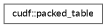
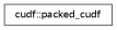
  digraph {
    rankdir=LR
    fontname=Lato
-   n1 [color=grey40 fillcolor=white fontname=Lato fontsize=10 height=0.2 label="cudf::packed_table" shape=box style=filled width=0.4]
+   n1 [color=grey40 fillcolor=white fontname=Lato fontsize=10 height=0.2 label="cudf::packed_cudf" shape=box style=filled width=0.4]
  }
